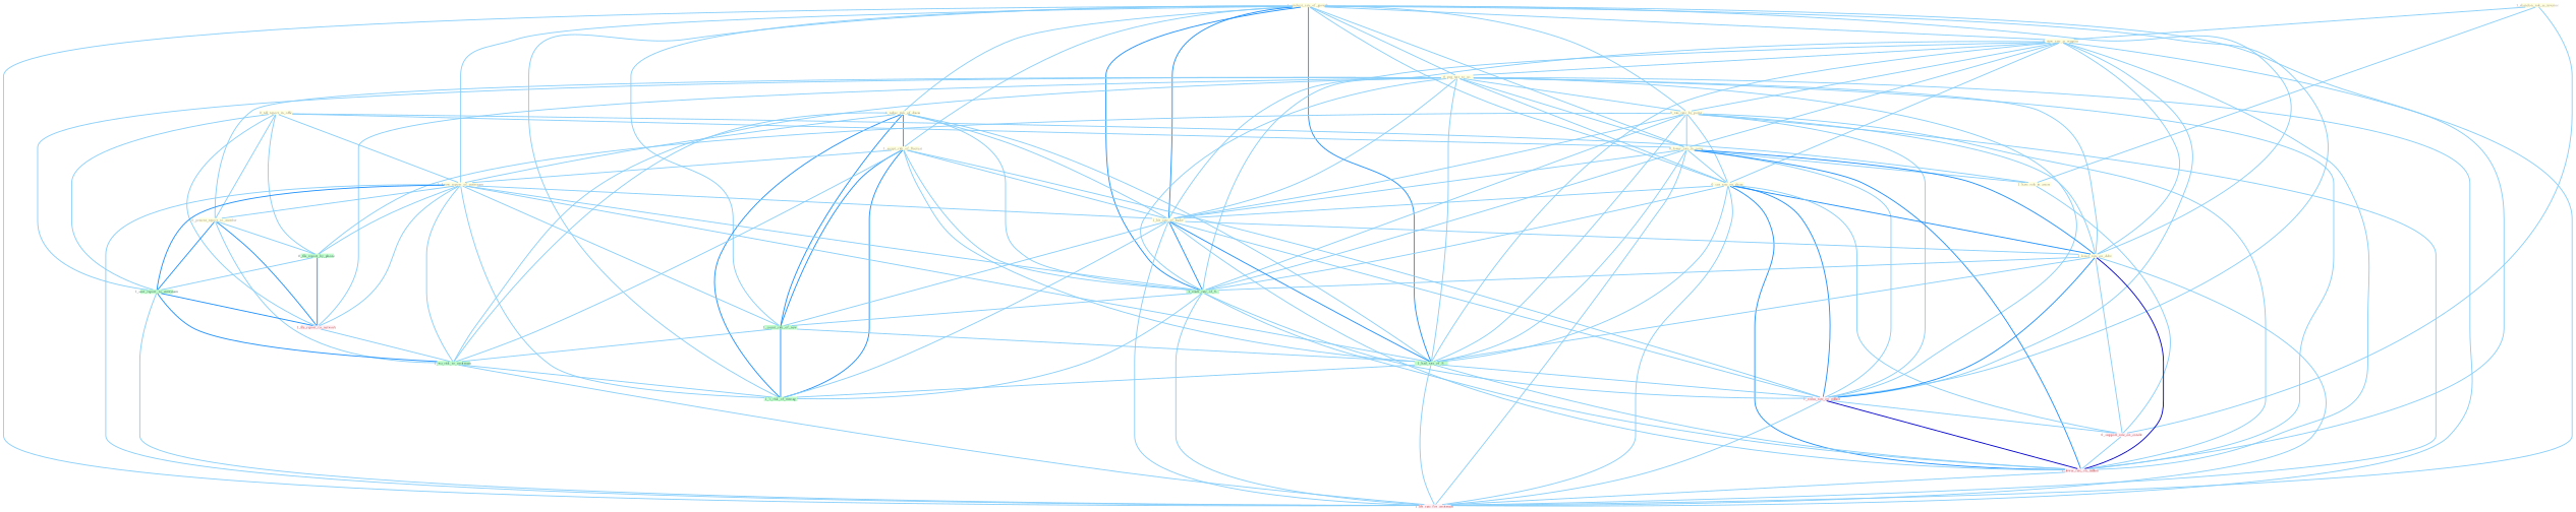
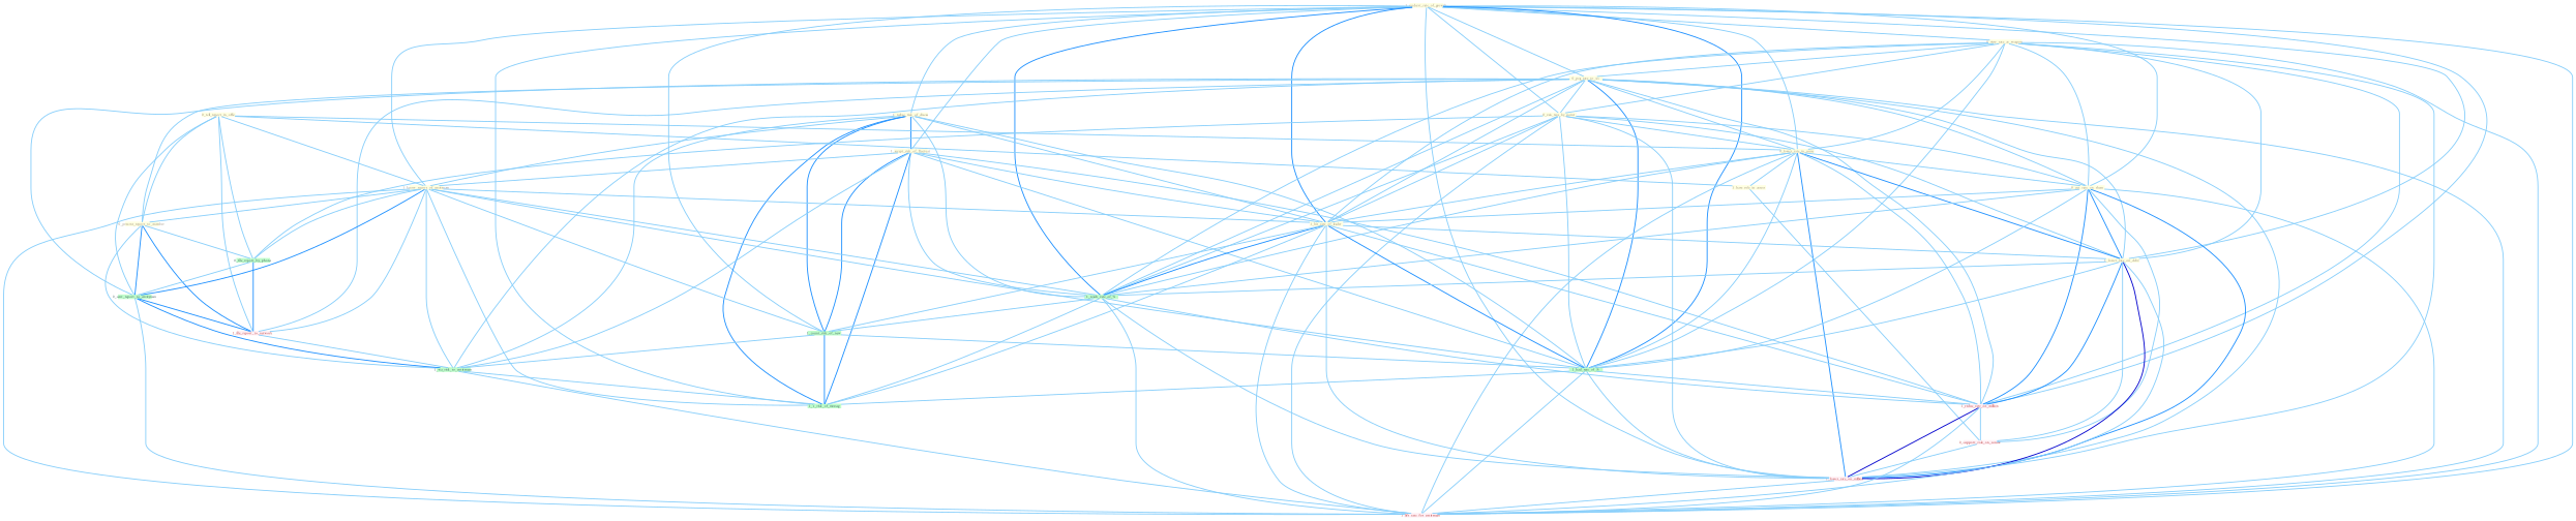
  graph {
    fontname="EB Garamond"
    node [color="#ffffe0" fixedsize=true fontcolor="#8b7d6b" fontname="EB Garamond" fontsize=4 shape=polygon style=filled]
    edge [color="#87cefa" fontname="EB Garamond" w=1]
    "1_underst_rate_of_growth " [height=.06 width=.5]
    "1_reduc_risk_of_diseas " [height=.06 width=.5]
-   "1_abandon_role_as_investor " [height=.06 width=.5]
    "1_accept_risk_of_fluctuat " [height=.06 width=.5]
    "0_view_rate_as_weapon " [height=.06 width=.5]
    "0_peg_rate_to_us " [height=.06 width=.5]
    "0_rais_rate_by_point " [height=.06 width=.5]
    "0_tell_report_in_offic " [height=.06 width=.5]
    "0_lower_rate_in_come " [height=.06 width=.5]
    "1_know_report_of_entitynam " [height=.06 width=.5]
    "0_cut_rate_on_them " [height=.06 width=.5]
    "0_present_report_to_member " [height=.06 width=.5]
    "1_have_role_in_assess " [height=.06 width=.5]
    "1_hit_rate_of_leader " [height=.06 width=.5]
    "1_lower_rate_on_debt " [height=.06 width=.5]
    "1_file_report_to_network " [color="#fff0f5" fontcolor="#b22222" height=.06 width=.5]
    "1_reduc_rate_on_million " [color="#fff0f5" fontcolor="#b22222" height=.06 width=.5]
    "0_support_role_on_condit " [color="#fff0f5" fontcolor="#b22222" height=.06 width=.5]
    "1_lower_rate_on_million " [color="#fff0f5" fontcolor="#b22222" height=.06 width=.5]
    "1_lift_rate_for_entitynam " [color="#fff0f5" fontcolor="#b22222" height=.06 width=.5]
    "1_reach_rate_of_% " [color="#BDFCC9" fontcolor="#2f4f4f" height=.06 width=.5]
    "1_count_risk_of_new " [color="#BDFCC9" fontcolor="#2f4f4f" height=.06 width=.5]
    "1_had_rate_of_% " [color="#BDFCC9" fontcolor="#2f4f4f" height=.06 width=.5]
    "1_'s_risk_of_messag " [color="#BDFCC9" fontcolor="#2f4f4f" height=.06 width=.5]
    "1_wa_risk_to_entitynam " [color="#BDFCC9" fontcolor="#2f4f4f" height=.06 width=.5]
    "0_sent_report_to_entitynam " [color="#BDFCC9" fontcolor="#2f4f4f" height=.06 width=.5]
    "0_file_report_by_phone " [color="#BDFCC9" fontcolor="#2f4f4f" height=.06 width=.5]
    subgraph sub_1 {
      "1_underst_rate_of_growth "
      "1_reduc_risk_of_diseas "
-     "1_abandon_role_as_investor "
      "1_accept_risk_of_fluctuat "
      "0_view_rate_as_weapon "
      "0_peg_rate_to_us "
      "0_rais_rate_by_point "
      "0_tell_report_in_offic "
      "0_lower_rate_in_come "
      "1_know_report_of_entitynam "
      "0_cut_rate_on_them "
      "0_present_report_to_member "
      "1_have_role_in_assess "
      "1_hit_rate_of_leader "
      "1_lower_rate_on_debt "
    }
    subgraph sub_2 {
      "1_file_report_to_network "
      "1_reduc_rate_on_million "
      "0_support_role_on_condit "
      "1_lower_rate_on_million "
      "1_lift_rate_for_entitynam "
    }
    "1_underst_rate_of_growth " -- "1_reduc_risk_of_diseas "
    "1_underst_rate_of_growth " -- "1_accept_risk_of_fluctuat "
    "1_underst_rate_of_growth " -- "0_view_rate_as_weapon "
    "1_underst_rate_of_growth " -- "0_peg_rate_to_us "
    "1_underst_rate_of_growth " -- "0_rais_rate_by_point "
    "1_underst_rate_of_growth " -- "0_lower_rate_in_come "
    "1_underst_rate_of_growth " -- "1_know_report_of_entitynam "
    "1_underst_rate_of_growth " -- "0_cut_rate_on_them "
    "1_underst_rate_of_growth " -- "1_hit_rate_of_leader " [color="#1e90ff" w=2]
    "1_underst_rate_of_growth " -- "1_lower_rate_on_debt "
    "1_underst_rate_of_growth " -- "1_reduc_rate_on_million "
    "1_underst_rate_of_growth " -- "1_lower_rate_on_million "
    "1_underst_rate_of_growth " -- "1_lift_rate_for_entitynam "
    "1_underst_rate_of_growth " -- "1_reach_rate_of_% " [color="#1e90ff" w=2]
    "1_underst_rate_of_growth " -- "1_count_risk_of_new "
    "1_underst_rate_of_growth " -- "1_had_rate_of_% " [color="#1e90ff" w=2]
    "1_underst_rate_of_growth " -- "1_'s_risk_of_messag "
    "1_reduc_risk_of_diseas " -- "1_accept_risk_of_fluctuat " [color="#1e90ff" w=2]
    "1_reduc_risk_of_diseas " -- "1_know_report_of_entitynam "
    "1_reduc_risk_of_diseas " -- "1_hit_rate_of_leader "
    "1_reduc_risk_of_diseas " -- "1_reach_rate_of_% "
    "1_reduc_risk_of_diseas " -- "1_count_risk_of_new " [color="#1e90ff" w=2]
    "1_reduc_risk_of_diseas " -- "1_had_rate_of_% "
    "1_reduc_risk_of_diseas " -- "1_'s_risk_of_messag " [color="#1e90ff" w=2]
    "1_reduc_risk_of_diseas " -- "1_wa_risk_to_entitynam "
-   "1_abandon_role_as_investor " -- "0_view_rate_as_weapon "
-   "1_abandon_role_as_investor " -- "1_have_role_in_assess "
-   "1_abandon_role_as_investor " -- "0_support_role_on_condit "
    "1_accept_risk_of_fluctuat " -- "1_know_report_of_entitynam "
    "1_accept_risk_of_fluctuat " -- "1_hit_rate_of_leader "
    "1_accept_risk_of_fluctuat " -- "1_reduc_rate_on_million "
    "1_accept_risk_of_fluctuat " -- "1_reach_rate_of_% "
    "1_accept_risk_of_fluctuat " -- "1_count_risk_of_new " [color="#1e90ff" w=2]
    "1_accept_risk_of_fluctuat " -- "1_had_rate_of_% "
    "1_accept_risk_of_fluctuat " -- "1_'s_risk_of_messag " [color="#1e90ff" w=2]
    "1_accept_risk_of_fluctuat " -- "1_wa_risk_to_entitynam "
    "0_view_rate_as_weapon " -- "0_peg_rate_to_us "
    "0_view_rate_as_weapon " -- "0_rais_rate_by_point "
    "0_view_rate_as_weapon " -- "0_lower_rate_in_come "
    "0_view_rate_as_weapon " -- "0_cut_rate_on_them "
    "0_view_rate_as_weapon " -- "1_hit_rate_of_leader "
    "0_view_rate_as_weapon " -- "1_lower_rate_on_debt "
    "0_view_rate_as_weapon " -- "1_reduc_rate_on_million "
    "0_view_rate_as_weapon " -- "1_lower_rate_on_million "
    "0_view_rate_as_weapon " -- "1_lift_rate_for_entitynam "
    "0_view_rate_as_weapon " -- "1_reach_rate_of_% "
    "0_view_rate_as_weapon " -- "1_had_rate_of_% "
    "0_peg_rate_to_us " -- "0_rais_rate_by_point "
    "0_peg_rate_to_us " -- "0_lower_rate_in_come "
    "0_peg_rate_to_us " -- "0_cut_rate_on_them "
    "0_peg_rate_to_us " -- "0_present_report_to_member "
    "0_peg_rate_to_us " -- "1_hit_rate_of_leader "
    "0_peg_rate_to_us " -- "1_lower_rate_on_debt "
    "0_peg_rate_to_us " -- "1_file_report_to_network "
    "0_peg_rate_to_us " -- "1_reduc_rate_on_million "
    "0_peg_rate_to_us " -- "1_lower_rate_on_million "
    "0_peg_rate_to_us " -- "1_lift_rate_for_entitynam "
    "0_peg_rate_to_us " -- "1_reach_rate_of_% "
-   "0_peg_rate_to_us " -- "1_had_rate_of_% "
+   "0_peg_rate_to_us " -- "1_had_rate_of_% " [color="#1e90ff"]
    "0_peg_rate_to_us " -- "1_wa_risk_to_entitynam "
    "0_peg_rate_to_us " -- "0_sent_report_to_entitynam "
    "0_rais_rate_by_point " -- "0_lower_rate_in_come "
    "0_rais_rate_by_point " -- "0_cut_rate_on_them "
    "0_rais_rate_by_point " -- "1_hit_rate_of_leader "
    "0_rais_rate_by_point " -- "1_lower_rate_on_debt "
-   "0_rais_rate_by_point " -- "1_reduc_rate_on_million "
    "0_rais_rate_by_point " -- "1_lower_rate_on_million "
    "0_rais_rate_by_point " -- "1_lift_rate_for_entitynam "
    "0_rais_rate_by_point " -- "1_reach_rate_of_% "
    "0_rais_rate_by_point " -- "1_had_rate_of_% "
    "0_rais_rate_by_point " -- "0_file_report_by_phone "
    "0_tell_report_in_offic " -- "0_lower_rate_in_come "
    "0_tell_report_in_offic " -- "1_know_report_of_entitynam "
    "0_tell_report_in_offic " -- "0_present_report_to_member "
    "0_tell_report_in_offic " -- "1_have_role_in_assess "
    "0_tell_report_in_offic " -- "1_file_report_to_network "
    "0_tell_report_in_offic " -- "0_sent_report_to_entitynam "
    "0_tell_report_in_offic " -- "0_file_report_by_phone "
    "0_lower_rate_in_come " -- "0_cut_rate_on_them "
    "0_lower_rate_in_come " -- "1_have_role_in_assess "
    "0_lower_rate_in_come " -- "1_hit_rate_of_leader "
    "0_lower_rate_in_come " -- "1_lower_rate_on_debt " [color="#1e90ff" w=2]
    "0_lower_rate_in_come " -- "1_reduc_rate_on_million "
    "0_lower_rate_in_come " -- "1_lower_rate_on_million " [color="#1e90ff" w=2]
    "0_lower_rate_in_come " -- "1_lift_rate_for_entitynam "
    "0_lower_rate_in_come " -- "1_reach_rate_of_% "
    "0_lower_rate_in_come " -- "1_had_rate_of_% "
    "1_know_report_of_entitynam " -- "0_present_report_to_member "
    "1_know_report_of_entitynam " -- "1_hit_rate_of_leader "
    "1_know_report_of_entitynam " -- "1_file_report_to_network "
    "1_know_report_of_entitynam " -- "1_lift_rate_for_entitynam "
    "1_know_report_of_entitynam " -- "1_reach_rate_of_% "
    "1_know_report_of_entitynam " -- "1_count_risk_of_new "
    "1_know_report_of_entitynam " -- "1_had_rate_of_% "
    "1_know_report_of_entitynam " -- "1_'s_risk_of_messag "
    "1_know_report_of_entitynam " -- "1_wa_risk_to_entitynam "
    "1_know_report_of_entitynam " -- "0_sent_report_to_entitynam " [color="#1e90ff" w=2]
    "1_know_report_of_entitynam " -- "0_file_report_by_phone "
    "0_cut_rate_on_them " -- "1_hit_rate_of_leader "
    "0_cut_rate_on_them " -- "1_lower_rate_on_debt " [color="#1e90ff" w=2]
    "0_cut_rate_on_them " -- "1_reduc_rate_on_million " [color="#1e90ff" w=2]
    "0_cut_rate_on_them " -- "0_support_role_on_condit "
    "0_cut_rate_on_them " -- "1_lower_rate_on_million " [color="#1e90ff" w=2]
    "0_cut_rate_on_them " -- "1_lift_rate_for_entitynam "
    "0_cut_rate_on_them " -- "1_reach_rate_of_% "
    "0_cut_rate_on_them " -- "1_had_rate_of_% "
    "0_present_report_to_member " -- "1_file_report_to_network " [color="#1e90ff" w=2]
    "0_present_report_to_member " -- "1_wa_risk_to_entitynam "
    "0_present_report_to_member " -- "0_sent_report_to_entitynam " [color="#1e90ff" w=2]
    "0_present_report_to_member " -- "0_file_report_by_phone "
    "1_have_role_in_assess " -- "0_support_role_on_condit "
    "1_hit_rate_of_leader " -- "1_lower_rate_on_debt "
    "1_hit_rate_of_leader " -- "1_reduc_rate_on_million "
    "1_hit_rate_of_leader " -- "1_lower_rate_on_million "
    "1_hit_rate_of_leader " -- "1_lift_rate_for_entitynam "
    "1_hit_rate_of_leader " -- "1_reach_rate_of_% " [color="#1e90ff" w=2]
    "1_hit_rate_of_leader " -- "1_count_risk_of_new "
    "1_hit_rate_of_leader " -- "1_had_rate_of_% " [color="#1e90ff" w=2]
    "1_hit_rate_of_leader " -- "1_'s_risk_of_messag "
    "1_lower_rate_on_debt " -- "1_reduc_rate_on_million " [color="#1e90ff" w=2]
    "1_lower_rate_on_debt " -- "0_support_role_on_condit "
    "1_lower_rate_on_debt " -- "1_lower_rate_on_million " [color="#0000cd" w=3]
    "1_lower_rate_on_debt " -- "1_lift_rate_for_entitynam "
    "1_lower_rate_on_debt " -- "1_reach_rate_of_% "
    "1_lower_rate_on_debt " -- "1_had_rate_of_% "
    "1_file_report_to_network " -- "1_wa_risk_to_entitynam "
    "1_reduc_rate_on_million " -- "0_support_role_on_condit "
    "1_reduc_rate_on_million " -- "1_lower_rate_on_million " [color="#0000cd" w=3]
    "1_reduc_rate_on_million " -- "1_lift_rate_for_entitynam "
    "0_support_role_on_condit " -- "1_lower_rate_on_million "
    "1_lower_rate_on_million " -- "1_lift_rate_for_entitynam "
    "1_reach_rate_of_% " -- "1_reduc_rate_on_million "
    "1_reach_rate_of_% " -- "1_lower_rate_on_million "
    "1_reach_rate_of_% " -- "1_lift_rate_for_entitynam "
    "1_reach_rate_of_% " -- "1_count_risk_of_new "
    "1_reach_rate_of_% " -- "1_'s_risk_of_messag "
    "1_count_risk_of_new " -- "1_had_rate_of_% "
    "1_count_risk_of_new " -- "1_'s_risk_of_messag " [color="#1e90ff" w=2]
    "1_count_risk_of_new " -- "1_wa_risk_to_entitynam "
    "1_had_rate_of_% " -- "1_reduc_rate_on_million "
    "1_had_rate_of_% " -- "1_lower_rate_on_million "
    "1_had_rate_of_% " -- "1_lift_rate_for_entitynam "
    "1_had_rate_of_% " -- "1_'s_risk_of_messag "
    "1_wa_risk_to_entitynam " -- "1_lift_rate_for_entitynam "
    "1_wa_risk_to_entitynam " -- "1_'s_risk_of_messag "
    "0_sent_report_to_entitynam " -- "1_file_report_to_network " [color="#1e90ff" w=2]
    "0_sent_report_to_entitynam " -- "1_lift_rate_for_entitynam "
    "0_sent_report_to_entitynam " -- "1_wa_risk_to_entitynam " [color="#1e90ff" w=2]
    "0_file_report_by_phone " -- "1_file_report_to_network " [color="#1e90ff" w=2]
    "0_file_report_by_phone " -- "0_sent_report_to_entitynam "
  }
